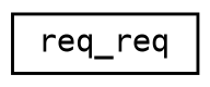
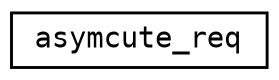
  digraph {
    rankdir=LR
    fontname="DejaVu Sans Mono"
-   n1 [color=black fillcolor=white fontname="DejaVu Sans Mono" fontsize=10 height=0.2 label=req_req shape=record style=filled width=0.4]
+   n1 [color=black fillcolor=white fontname="DejaVu Sans Mono" fontsize=10 height=0.2 label=asymcute_req shape=record style=filled width=0.4]
  }
